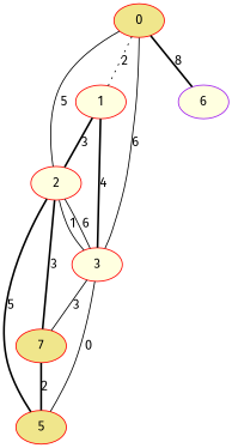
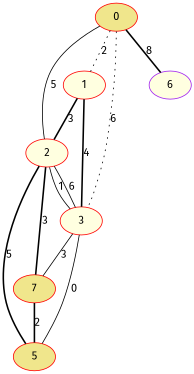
  graph {
    fontname="Fira Sans"
    node [color=red fillcolor=lightyellow fontname="Fira Sans" style=filled weight=1]
    edge [fontname="Fira Sans" style=bold]
    0 [fillcolor=khaki]
    1
    2
    3
    6 [color=purple weight=4]
    n6 [fillcolor=khaki label=7]
    5 [fillcolor=khaki]
    0 -- 1 [label=2 style=dotted]
    0 -- 2 [label=5 style=solid]
-   0 -- 3 [label=6 style=solid]
+   0 -- 3 [label=6 style=dotted]
    0 -- 6 [label=8]
    1 -- 2 [label=3]
    1 -- 3 [label=4]
    2 -- 3 [label=6 style=solid]
    2 -- 3 [label=1 style=solid]
    2 -- n6 [label=3]
    2 -- 5 [label=5]
    3 -- n6 [label=3 style=solid]
    3 -- 5 [label=0 style=solid]
    n6 -- 5 [label=2]
  }
